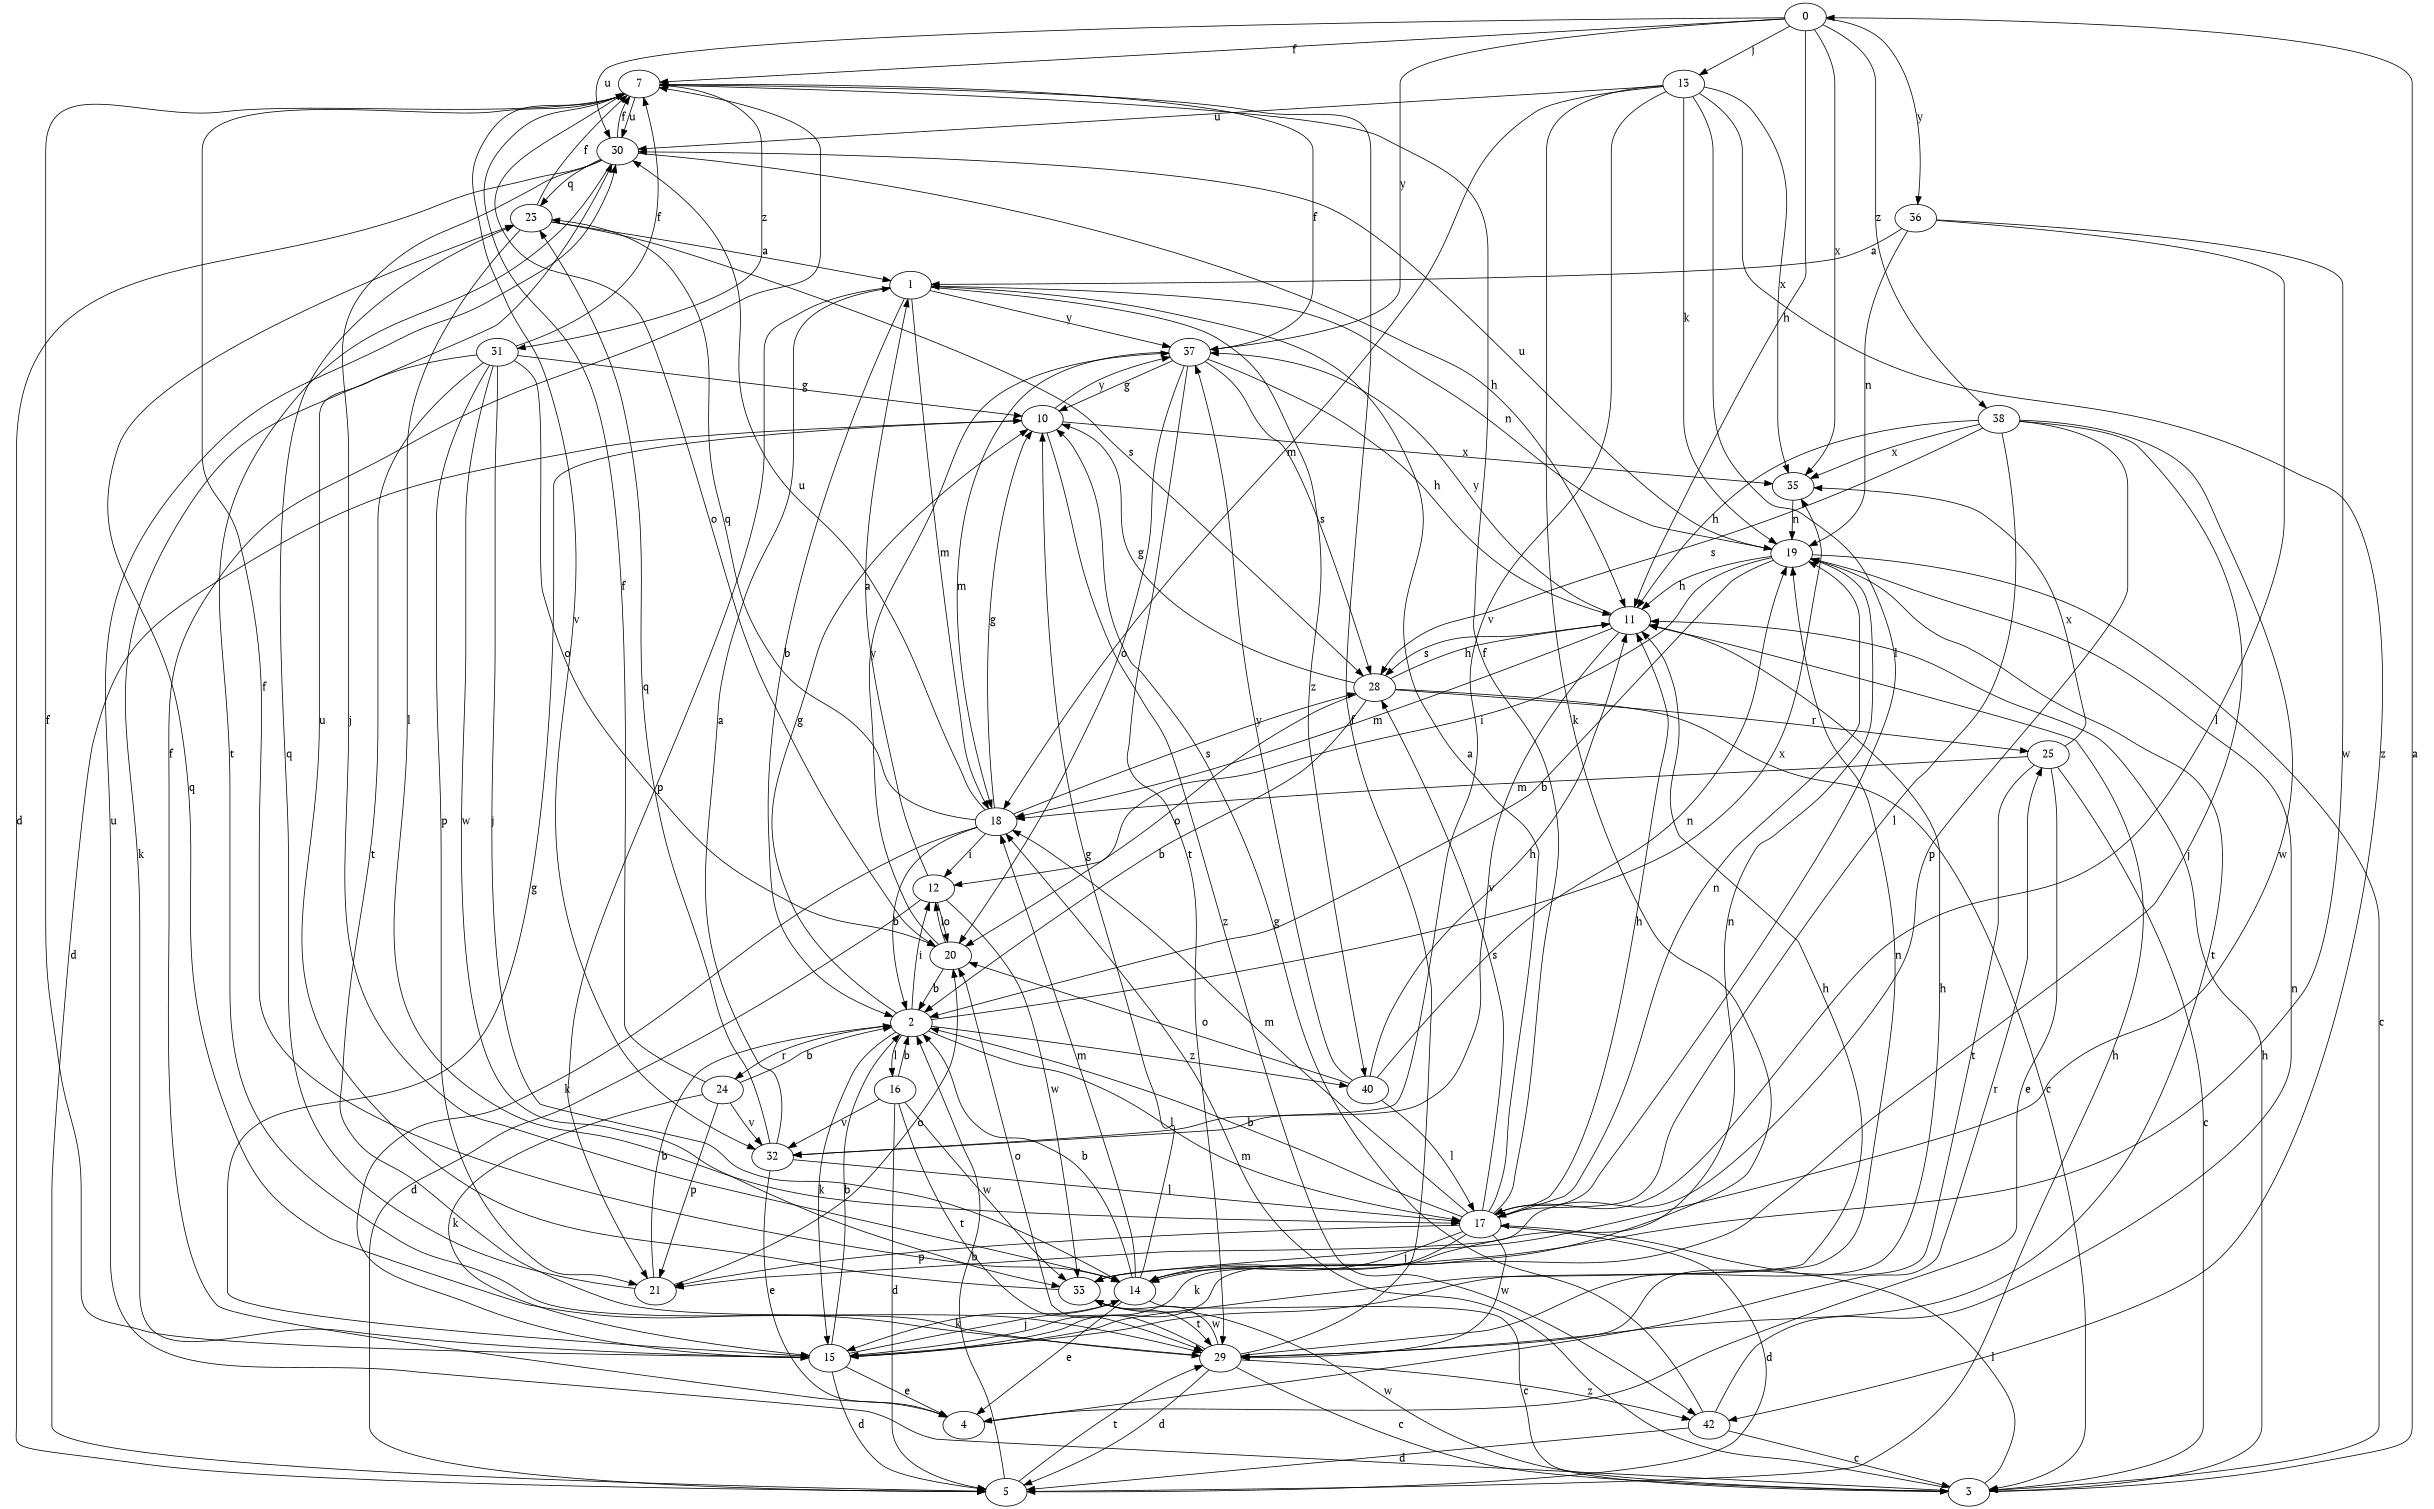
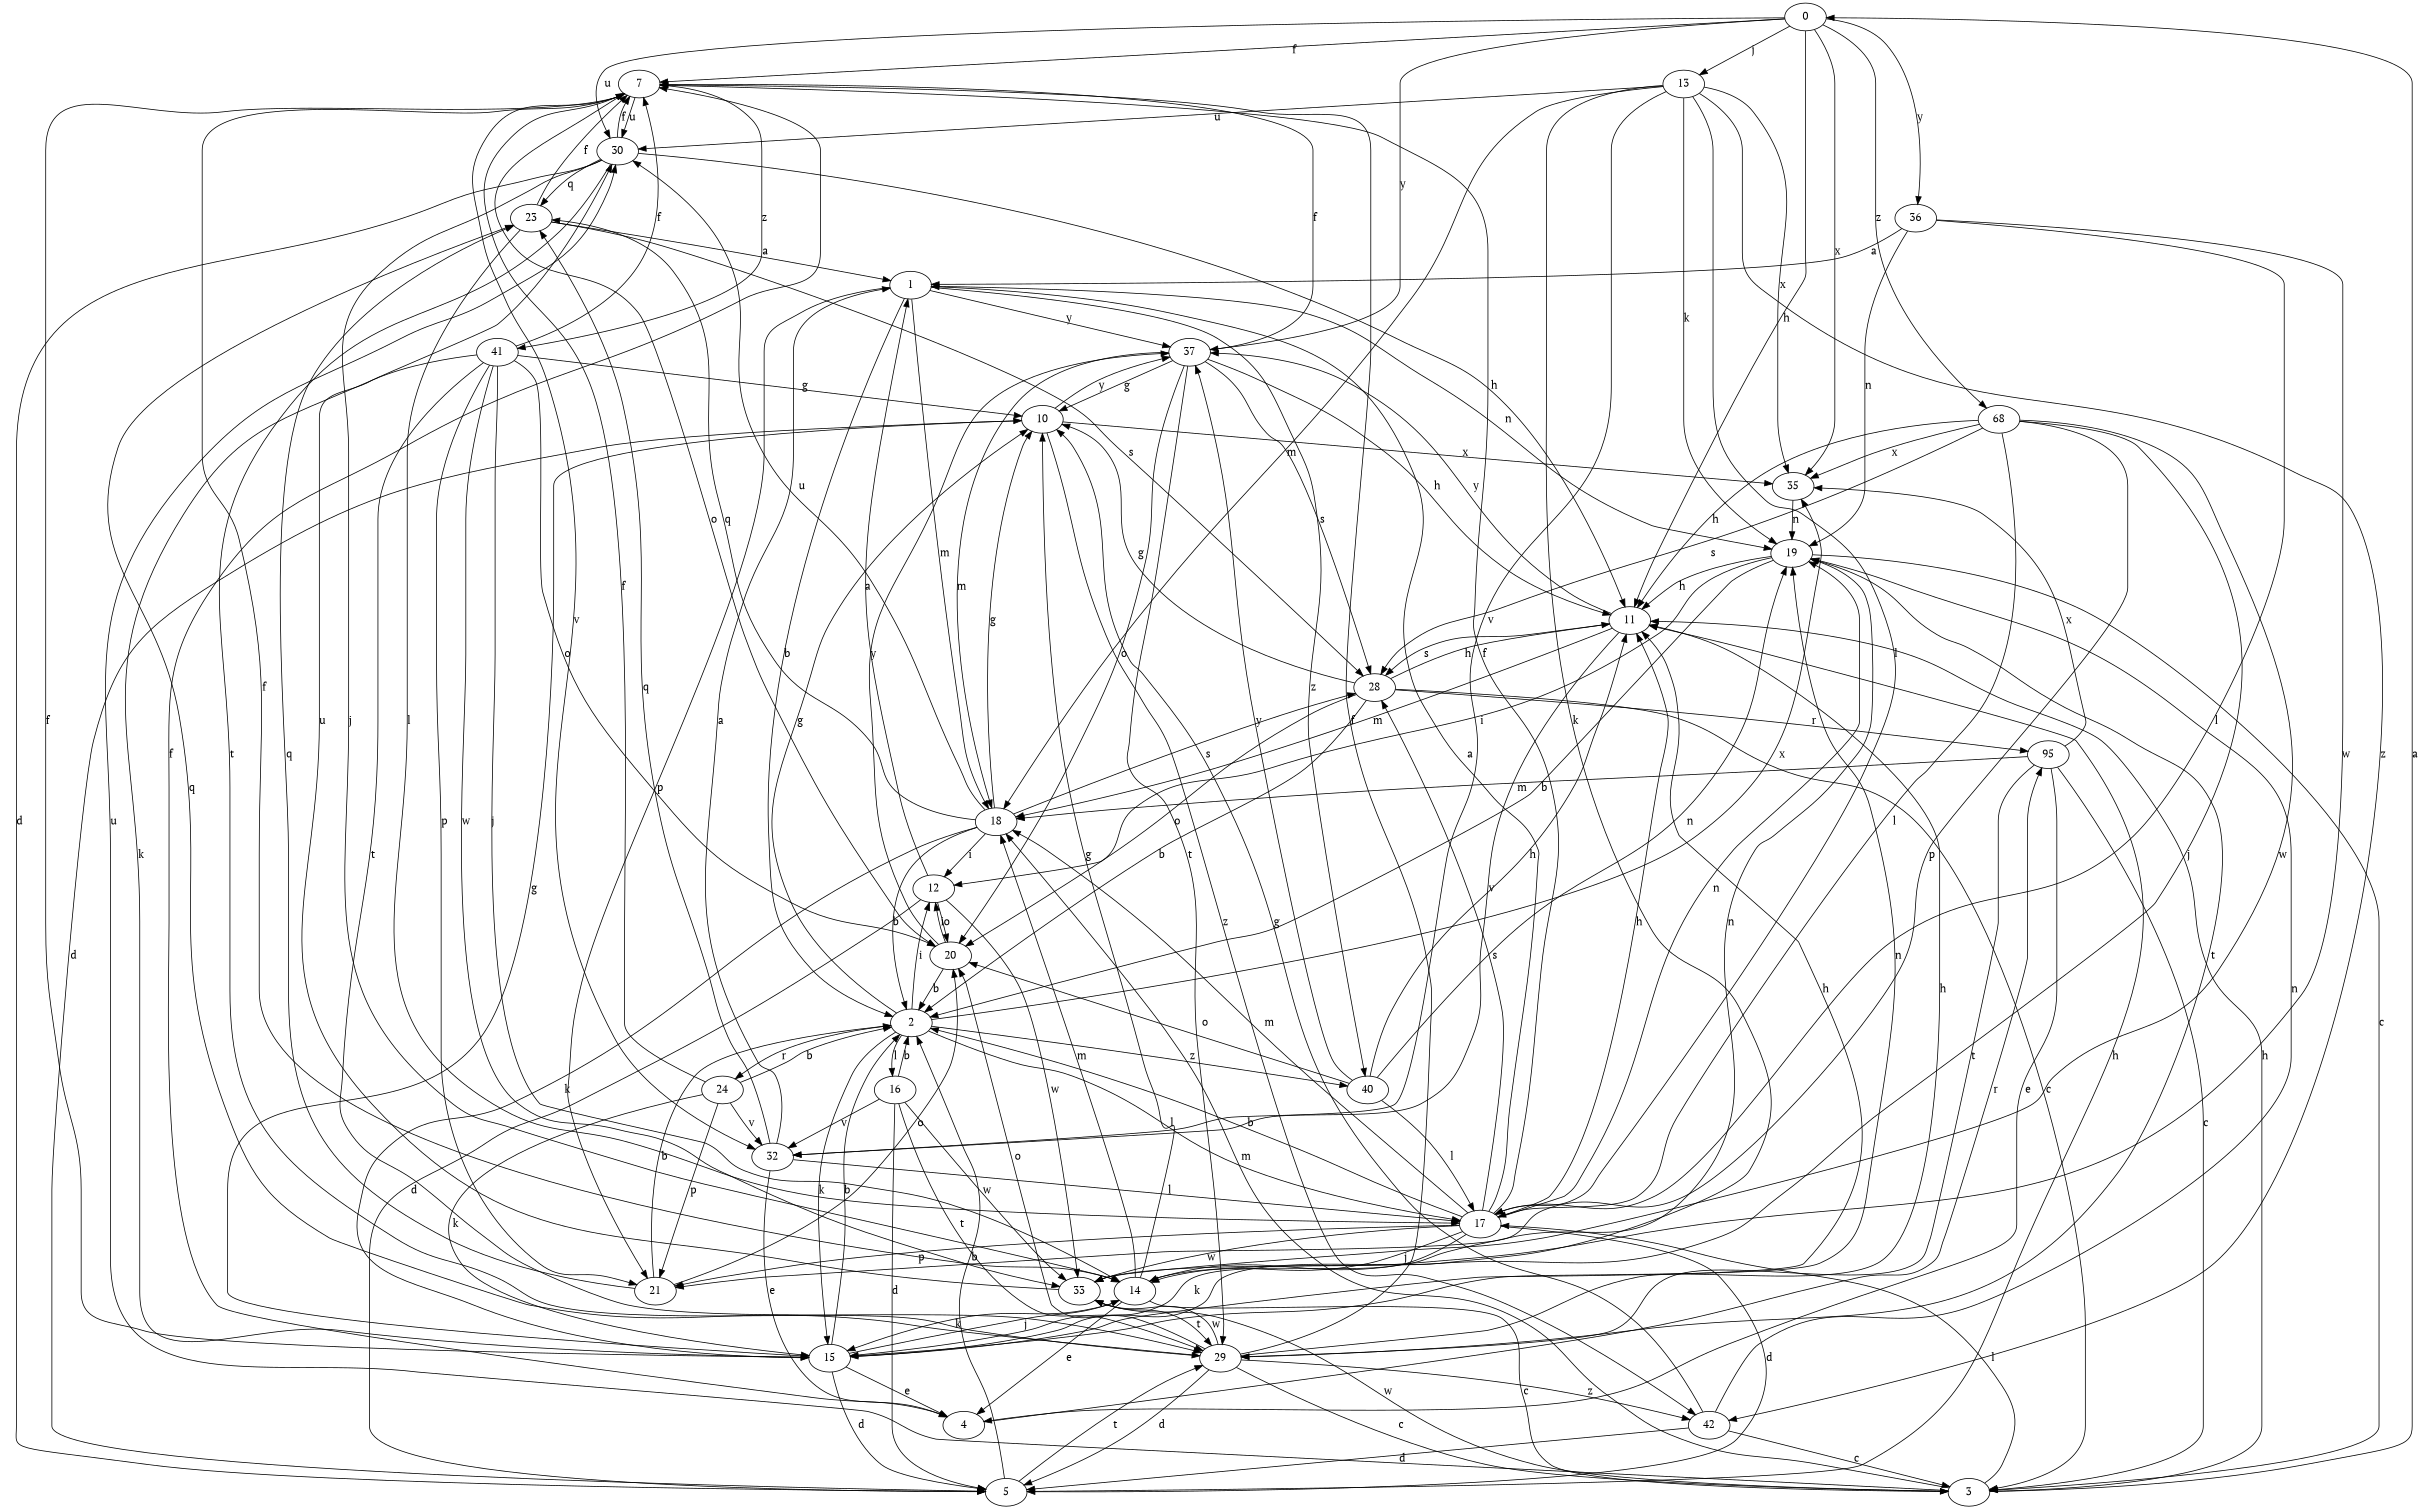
  strict digraph {
    fontname="PT Serif"
    node [fontname="PT Serif"]
    edge [fontname="PT Serif"]
    0
    7
    11
    13
    30
    35
    36
    37
-   38
+   38 [label=68]
    20
    32
-   41 [label=31]
+   41
    18
    28
    19
    15
    17
    42
    5
    29
    14
    23
    1
    33
    10
    n26 [label=21]
    2
    40
    12
    16
    24
    3
    n33 [label=4]
-   25
+   25 [label=95]
    0 -> 7 [label=f]
    0 -> 11 [label=h]
    0 -> 13 [label=j]
    0 -> 30 [label=u]
    0 -> 35 [label=x]
    0 -> 36 [label=y]
    0 -> 37 [label=y]
    0 -> 38 [label=z]
    7 -> 30 [label=u]
    7 -> 20 [label=o]
    7 -> 32 [label=v]
    7 -> 41 [label=z]
    11 -> 37 [label=y]
    11 -> 32 [label=v]
    11 -> 18 [label=m]
    11 -> 28 [label=s]
    13 -> 30 [label=u]
    13 -> 35 [label=x]
    13 -> 32 [label=v]
    13 -> 18 [label=m]
    13 -> 19 [label=k]
    13 -> 15 [label=k]
    13 -> 17 [label=l]
    13 -> 42 [label=z]
    30 -> 7 [label=f]
    30 -> 11 [label=h]
    30 -> 5 [label=d]
    30 -> 29 [label=t]
    30 -> 14 [label=j]
    30 -> 23 [label=q]
    35 -> 19 [label=n]
    36 -> 19 [label=n]
    36 -> 17 [label=l]
    36 -> 1 [label=a]
    36 -> 33 [label=w]
    37 -> 7 [label=f]
    37 -> 11 [label=h]
    37 -> 20 [label=o]
    37 -> 18 [label=m]
    37 -> 28 [label=s]
    37 -> 29 [label=t]
    37 -> 10 [label=g]
    38 -> 11 [label=h]
    38 -> 35 [label=x]
    38 -> 28 [label=s]
    38 -> 17 [label=l]
    38 -> 14 [label=j]
    38 -> 33 [label=w]
    38 -> n26 [label=p]
    20 -> 37 [label=y]
    20 -> 2 [label=b]
    20 -> 12 [label=i]
    32 -> 17 [label=l]
    32 -> 23 [label=q]
    32 -> 1 [label=a]
    32 -> n33 [label=e]
    41 -> 7 [label=f]
    41 -> 20 [label=o]
    41 -> 15 [label=k]
    41 -> 29 [label=t]
    41 -> 14 [label=j]
    41 -> 33 [label=w]
    41 -> 10 [label=g]
    41 -> n26 [label=p]
    18 -> 30 [label=u]
    18 -> 28 [label=s]
    18 -> 15 [label=k]
    18 -> 23 [label=q]
    18 -> 10 [label=g]
    18 -> 2 [label=b]
    18 -> 12 [label=i]
    28 -> 11 [label=h]
    28 -> 20 [label=o]
    28 -> 10 [label=g]
    28 -> 2 [label=b]
    28 -> 3 [label=c]
    28 -> 25 [label=r]
    19 -> 11 [label=h]
-   19 -> 30 [label=u]
    19 -> 29 [label=t]
    19 -> 2 [label=b]
    19 -> 12 [label=i]
    19 -> 3 [label=c]
    15 -> 7 [label=f]
    15 -> 11 [label=h]
    15 -> 19 [label=n]
    15 -> 5 [label=d]
    15 -> 14 [label=j]
    15 -> 10 [label=g]
    15 -> 2 [label=b]
    15 -> n33 [label=e]
    17 -> 7 [label=f]
    17 -> 11 [label=h]
    17 -> 18 [label=m]
    17 -> 28 [label=s]
    17 -> 19 [label=n]
    17 -> 15 [label=k]
    17 -> 5 [label=d]
    17 -> 14 [label=j]
    17 -> 1 [label=a]
-   17 -> 29 [label=w]
+   17 -> 33 [label=w]
    17 -> n26 [label=p]
    17 -> 2 [label=b]
    42 -> 19 [label=n]
    42 -> 5 [label=d]
    42 -> 10 [label=g]
    42 -> 3 [label=c]
    5 -> 11 [label=h]
    5 -> 29 [label=t]
    5 -> 2 [label=b]
    29 -> 7 [label=f]
    29 -> 11 [label=h]
    29 -> 20 [label=o]
    29 -> 42 [label=z]
    29 -> 5 [label=d]
    29 -> 23 [label=q]
    29 -> 33 [label=w]
    29 -> 3 [label=c]
    14 -> 7 [label=f]
    14 -> 18 [label=m]
    14 -> 19 [label=n]
    14 -> 15 [label=k]
    14 -> 10 [label=g]
-   14 -> 2 [label=b]
    14 -> 3 [label=c]
    14 -> n33 [label=e]
    23 -> 7 [label=f]
    23 -> 28 [label=s]
    23 -> 17 [label=l]
    23 -> 1 [label=a]
    1 -> 37 [label=y]
    1 -> 18 [label=m]
    1 -> 19 [label=n]
    1 -> n26 [label=p]
    1 -> 2 [label=b]
    1 -> 40 [label=z]
    33 -> 30 [label=u]
    33 -> 29 [label=t]
    10 -> 35 [label=x]
    10 -> 37 [label=y]
    10 -> 42 [label=z]
    10 -> 5 [label=d]
    n26 -> 20 [label=o]
    n26 -> 23 [label=q]
    n26 -> 2 [label=b]
    2 -> 35 [label=x]
    2 -> 15 [label=k]
    2 -> 17 [label=l]
    2 -> 10 [label=g]
    2 -> 40 [label=z]
    2 -> 12 [label=i]
    2 -> 16 [label=l]
    2 -> 24 [label=r]
    40 -> 11 [label=h]
    40 -> 37 [label=y]
    40 -> 20 [label=o]
    40 -> 19 [label=n]
    40 -> 17 [label=l]
    12 -> 20 [label=o]
    12 -> 5 [label=d]
    12 -> 1 [label=a]
    12 -> 33 [label=w]
    16 -> 32 [label=v]
    16 -> 5 [label=d]
    16 -> 29 [label=t]
    16 -> 33 [label=w]
    16 -> 2 [label=b]
    24 -> 7 [label=f]
    24 -> 32 [label=v]
    24 -> 15 [label=k]
    24 -> n26 [label=p]
    24 -> 2 [label=b]
    3 -> 0 [label=a]
    3 -> 11 [label=h]
    3 -> 30 [label=u]
    3 -> 18 [label=m]
    3 -> 17 [label=l]
    3 -> 33 [label=w]
    n33 -> 7 [label=f]
    n33 -> 25 [label=r]
    25 -> 35 [label=x]
    25 -> 18 [label=m]
    25 -> 29 [label=t]
    25 -> 3 [label=c]
    25 -> n33 [label=e]
  }
